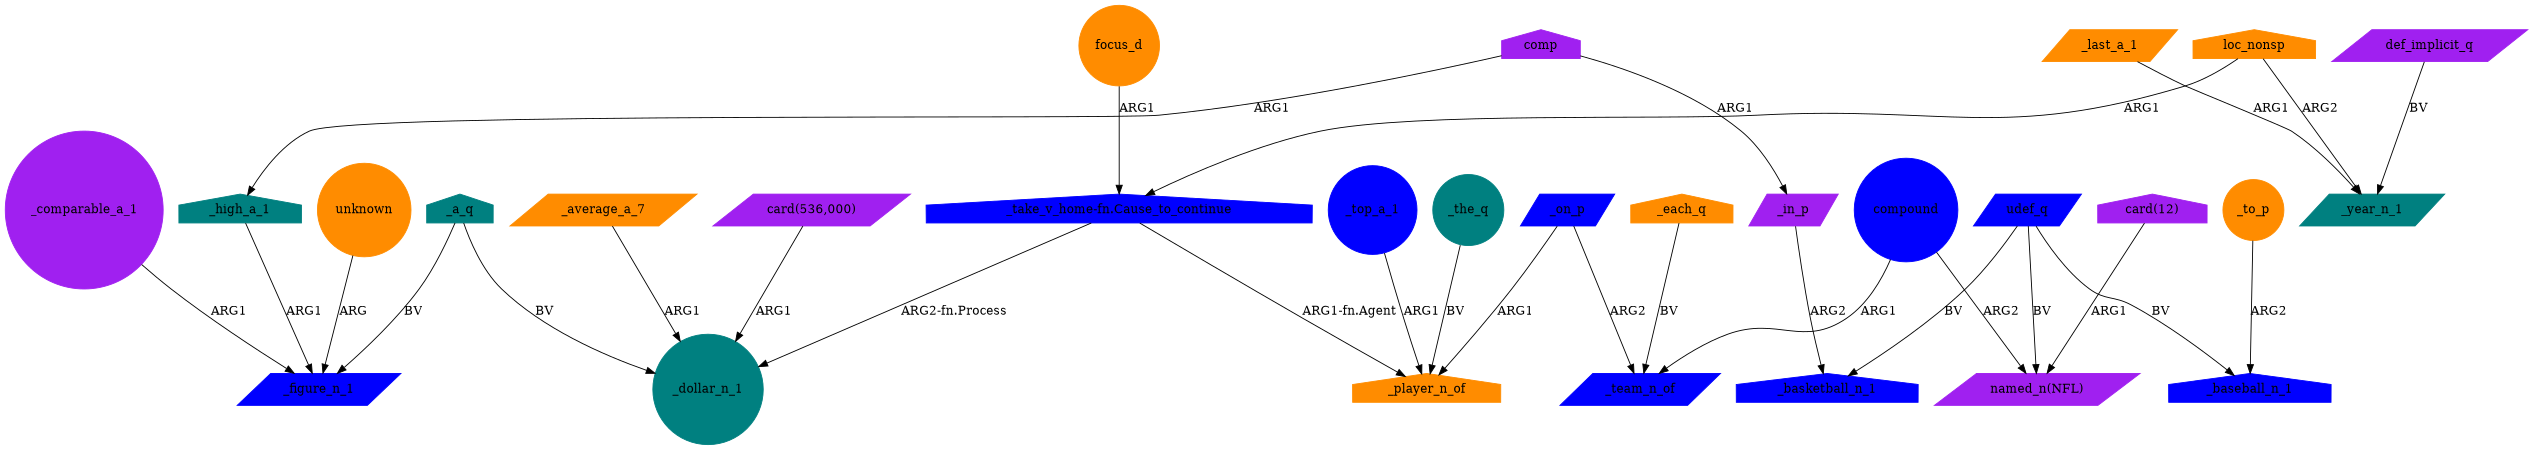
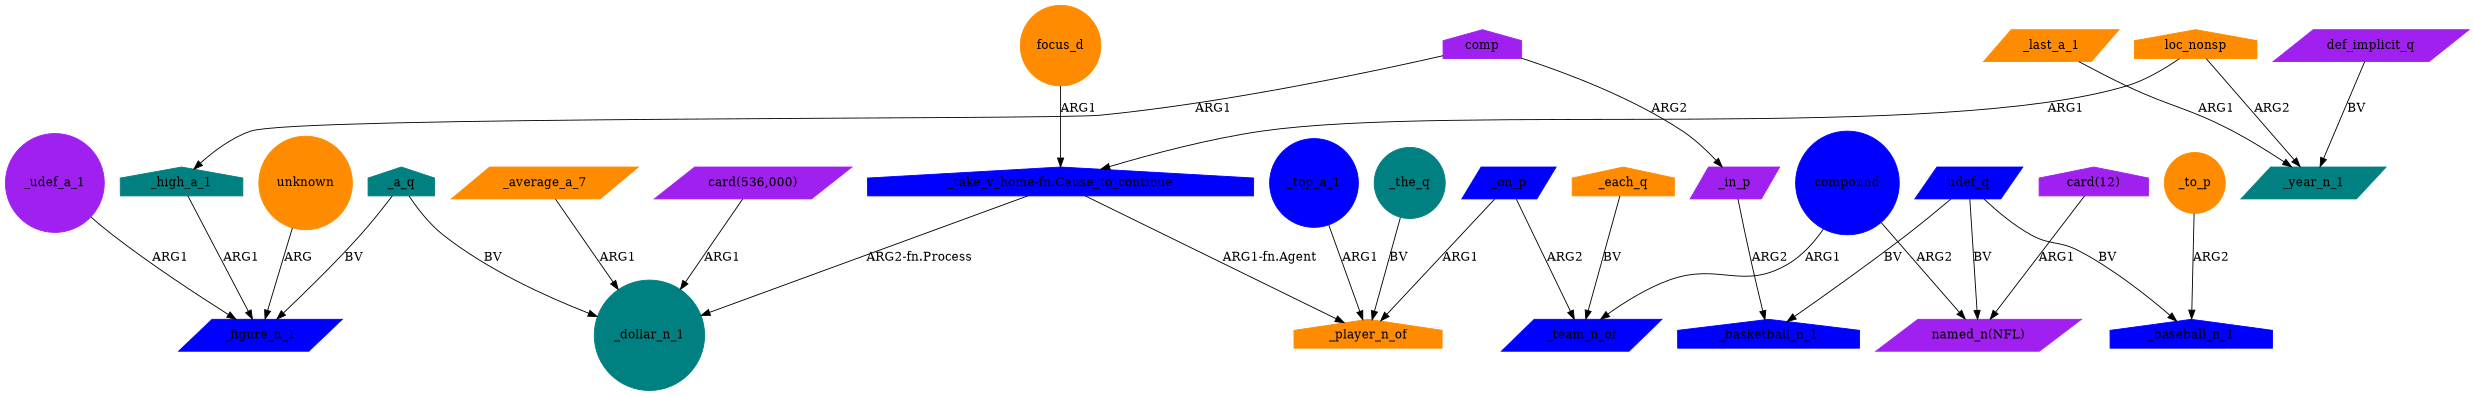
  digraph {
    node [color=blue shape=parallelogram style=filled]
-   _comparable_a_1 [color=purple shape=circle]
+   _comparable_a_1 [color=purple shape=circle label=_udef_a_1]
    _figure_n_1
    _a_q [color=teal shape=house]
    _dollar_n_1 [color=teal shape=circle]
    _top_a_1 [shape=circle]
    _player_n_of [color=darkorange shape=house]
    _the_q [color=teal shape=circle]
    def_implicit_q [color=purple]
    _year_n_1 [color=teal]
    compound [shape=circle]
    "named_n(NFL)" [color=purple]
    _team_n_of
    _each_q [color=darkorange shape=house]
    focus_d [color=darkorange shape=circle]
    "_take_v_home-fn.Cause_to_continue" [shape=house]
    loc_nonsp [color=darkorange shape=house]
    "card(536,000)" [color=purple]
    _to_p [color=darkorange shape=circle]
    _baseball_n_1 [shape=house]
    udef_q
    _basketball_n_1 [shape=house]
    "card(12)" [color=purple shape=house]
    unknown [color=darkorange shape=circle]
    _high_a_1 [color=teal shape=house]
    comp [color=purple shape=house]
    _in_p [color=purple]
    _on_p
    _last_a_1 [color=darkorange]
    n29 [color=darkorange label=_average_a_7]
    _comparable_a_1 -> _figure_n_1 [label=ARG1]
    _a_q -> _figure_n_1 [label=BV]
    _a_q -> _dollar_n_1 [label=BV]
    _top_a_1 -> _player_n_of [label=ARG1]
    _the_q -> _player_n_of [label=BV]
    def_implicit_q -> _year_n_1 [label=BV]
    compound -> "named_n(NFL)" [label=ARG2]
    compound -> _team_n_of [label=ARG1]
    _each_q -> _team_n_of [label=BV]
    focus_d -> "_take_v_home-fn.Cause_to_continue" [label=ARG1]
    "_take_v_home-fn.Cause_to_continue" -> _dollar_n_1 [label="ARG2-fn.Process"]
    "_take_v_home-fn.Cause_to_continue" -> _player_n_of [label="ARG1-fn.Agent"]
    loc_nonsp -> _year_n_1 [label=ARG2]
    loc_nonsp -> "_take_v_home-fn.Cause_to_continue" [label=ARG1]
    "card(536,000)" -> _dollar_n_1 [label=ARG1]
    _to_p -> _baseball_n_1 [label=ARG2]
    udef_q -> "named_n(NFL)" [label=BV]
    udef_q -> _baseball_n_1 [label=BV]
    udef_q -> _basketball_n_1 [label=BV]
    "card(12)" -> "named_n(NFL)" [label=ARG1]
    unknown -> _figure_n_1 [label=ARG]
    _high_a_1 -> _figure_n_1 [label=ARG1]
    comp -> _high_a_1 [label=ARG1]
-   comp -> _in_p [label=ARG1]
+   comp -> _in_p [label=ARG2]
    _in_p -> _basketball_n_1 [label=ARG2]
    _on_p -> _player_n_of [label=ARG1]
    _on_p -> _team_n_of [label=ARG2]
    _last_a_1 -> _year_n_1 [label=ARG1]
    n29 -> _dollar_n_1 [label=ARG1]
  }
